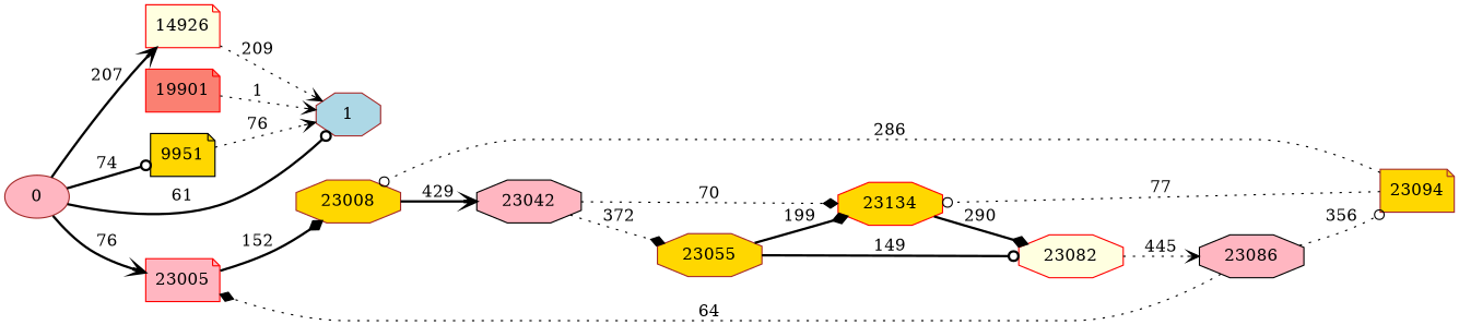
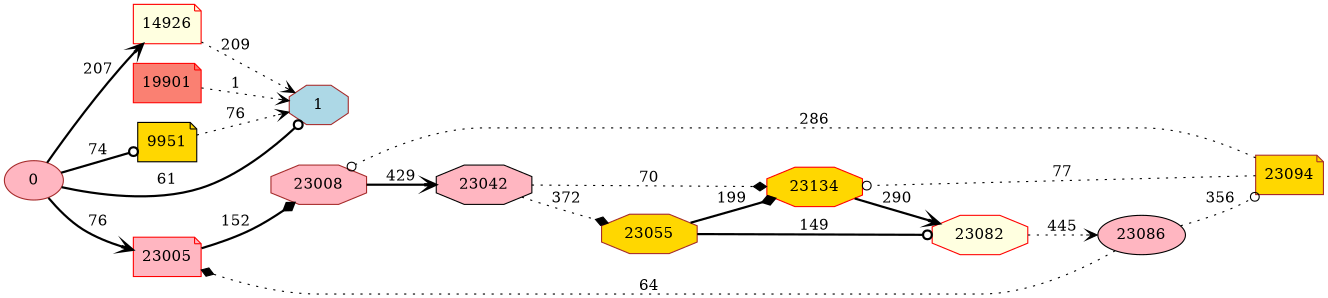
  digraph {
    rankdir=LR
    node [color=brown fillcolor=lightpink shape=octagon style=filled]
    edge [arrowhead=vee style=dotted]
    9951 [color=black fillcolor=gold shape=note]
    1 [fillcolor=lightblue]
    14926 [color=red fillcolor=lightyellow shape=note]
    19901 [color=red fillcolor=salmon shape=note]
    23005 [color=red shape=note]
-   23008 [fillcolor=gold]
+   23008
    23042 [color=black]
    23055 [fillcolor=gold]
    23134 [color=red fillcolor=gold]
    23082 [color=red fillcolor=lightyellow]
-   23086 [color=black]
+   23086 [color=black shape=ellipse]
    23094 [fillcolor=gold shape=note]
    0 [shape=ellipse]
    9951 -> 1 [label=76]
    14926 -> 1 [label=209]
    19901 -> 1 [label=1]
    23005 -> 23008 [arrowhead=diamond label=152 style=bold]
    23008 -> 23042 [label=429 style=bold]
    23042 -> 23055 [arrowhead=diamond label=372]
    23042 -> 23134 [arrowhead=diamond label=70]
    23055 -> 23134 [arrowhead=diamond label=199 style=bold]
    23055 -> 23082 [arrowhead=odot label=149 style=bold]
-   23134 -> 23082 [arrowhead=diamond label=290 style=bold]
+   23134 -> 23082 [label=290 style=bold]
    23082 -> 23086 [label=445]
    23086 -> 23005 [arrowhead=diamond label=64]
    23086 -> 23094 [arrowhead=odot label=356]
    23094 -> 23008 [arrowhead=odot label=286]
    23094 -> 23134 [arrowhead=odot label=77]
    0 -> 9951 [arrowhead=odot label=74 style=bold]
    0 -> 1 [arrowhead=odot label=61 style=bold]
    0 -> 14926 [label=207 style=bold]
    0 -> 23005 [label=76 style=bold]
  }
